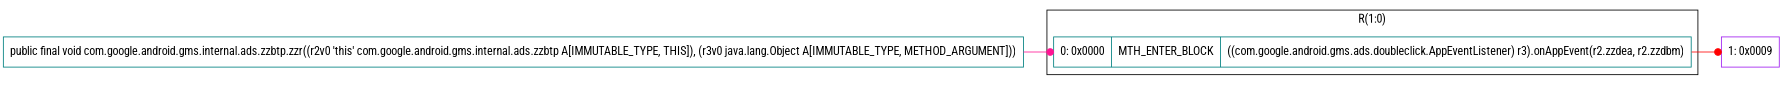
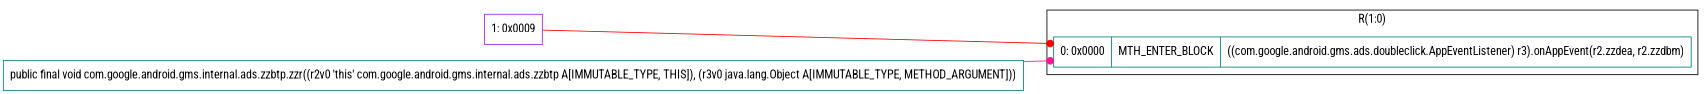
  digraph {
    rankdir=LR
    fontname="Roboto Condensed"
    node [color=teal shape=record fontname="Roboto Condensed"]
    edge [arrowhead=dot fontname="Roboto Condensed"]
    n1 [label="{0\:\ 0x0000|MTH_ENTER_BLOCK\l|((com.google.android.gms.ads.doubleclick.AppEventListener) r3).onAppEvent(r2.zzdea, r2.zzdbm)\l}"]
    n2 [color=purple label="{1\:\ 0x0009}"]
    n3 [label="{public final void com.google.android.gms.internal.ads.zzbtp.zzr((r2v0 'this' com.google.android.gms.internal.ads.zzbtp A[IMMUTABLE_TYPE, THIS]), (r3v0 java.lang.Object A[IMMUTABLE_TYPE, METHOD_ARGUMENT])) }"]
    subgraph cluster_1 {
      label="R(1:0)"
      n1
    }
-   n1 -> n2 [color=red]
+   n2 -> n1 [color=red]
    n3 -> n1 [color=deeppink]
  }
